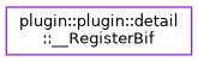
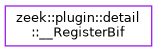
  digraph {
    rankdir=LR
-   n1 [color=purple fillcolor=white fontname=Helvetica fontsize=10 height=0.2 label="plugin::plugin::detail\l::__RegisterBif" shape=record style=filled width=0.4]
+   n1 [color=purple fillcolor=white fontname=Helvetica fontsize=10 height=0.2 label="zeek::plugin::detail\l::__RegisterBif" shape=record style=filled width=0.4]
  }
